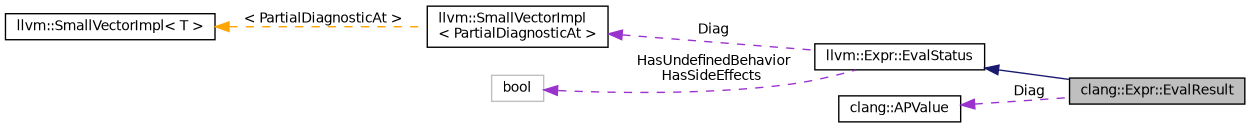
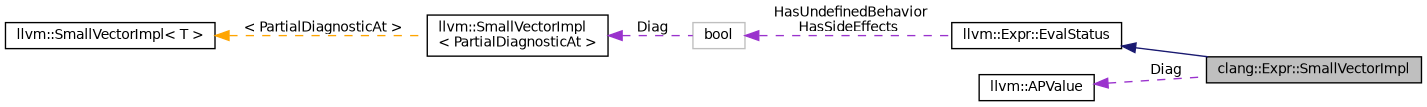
  digraph {
    rankdir=LR
    node [color=black fontname=Helvetica fontsize=10 shape=record]
    edge [color=darkorchid3 dir=back fontname=Helvetica fontsize=10 labelfontname=Helvetica labelfontsize=10 style=dashed]
-   n1 [fillcolor=grey75 fontcolor=black height=0.2 label="clang::Expr::EvalResult" style=filled width=0.4]
+   n1 [fillcolor=grey75 fontcolor=black height=0.2 label="clang::Expr::SmallVectorImpl" style=filled width=0.4]
    n2 [height=0.2 label="llvm::Expr::EvalStatus" width=0.4]
    n3 [height=0.2 label="llvm::SmallVectorImpl\l\< PartialDiagnosticAt \>" width=0.4]
    n4 [height=0.2 label="llvm::SmallVectorImpl\< T \>" width=0.4]
    n5 [color=grey75 height=0.2 label=bool width=0.4]
-   n6 [height=0.2 label="clang::APValue" width=0.4]
+   n6 [height=0.2 label="llvm::APValue" width=0.4]
    n2 -> n1 [color=midnightblue style=solid]
-   n3 -> n2 [label=" Diag"]
+   n3 -> n5 [label=" Diag"]
    n4 -> n3 [color=orange label=" \< PartialDiagnosticAt \>"]
    n5 -> n2 [label=" HasUndefinedBehavior\nHasSideEffects"]
    n6 -> n1 [label=" Diag"]
  }
